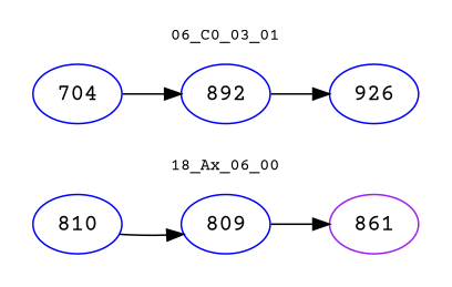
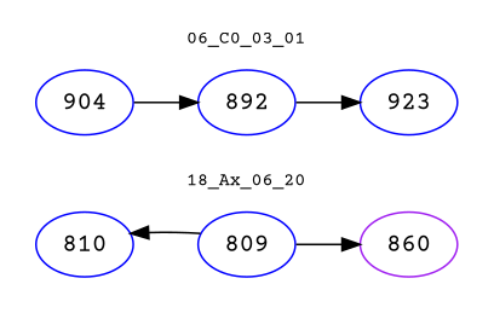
  digraph {
    fontname="Courier Prime"
    rankdir=LR
    node [color=blue fontname="Courier Prime"]
    edge [color=black fontname="Courier Prime"]
    n1 [label=810]
    n2 [label=809]
-   n3 [color=purple label=861]
-   n4 [label=704]
+   n3 [color=purple label=860]
+   n4 [label=904]
    n5 [label=892]
-   n6 [label=926]
+   n6 [label=923]
    subgraph cluster_1 {
      color=white
      fontsize=10
-     label="18_Ax_06_00"
+     label="18_Ax_06_20"
      n1
      n2
      n3
    }
    subgraph cluster_2 {
      color=white
      fontsize=10
      label="06_C0_03_01"
      n4
      n5
      n6
    }
-   n1 -> n2
+   n2 -> n1
    n2 -> n3
    n4 -> n5
    n5 -> n6
  }
